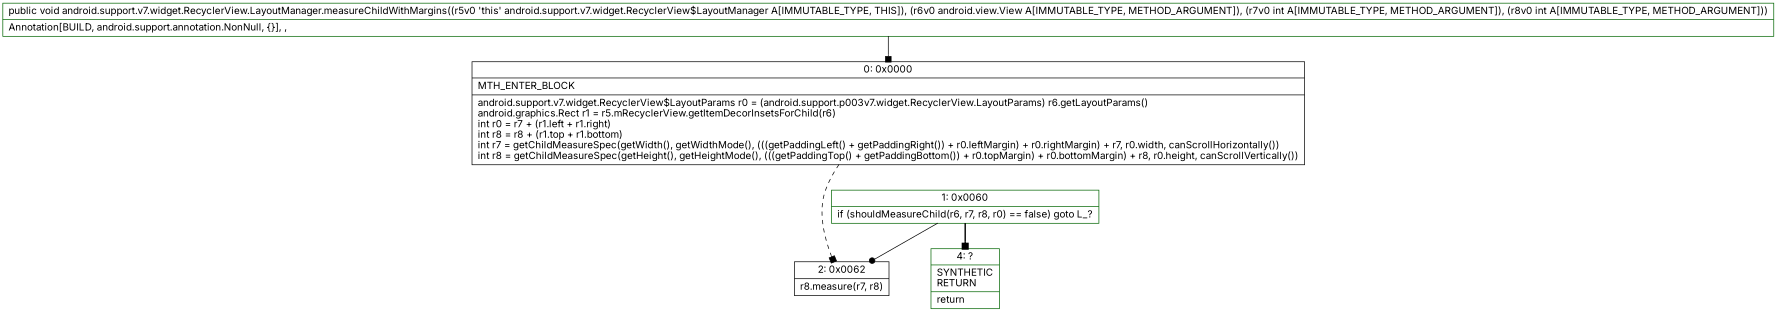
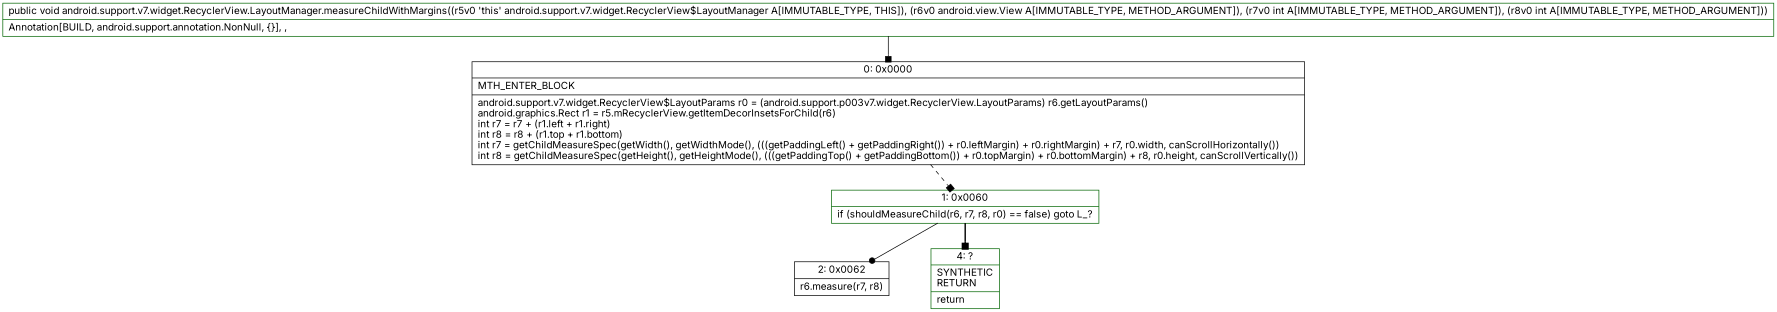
  digraph {
    fontname=Inter
    node [color=darkgreen fontname=Inter shape=record]
    edge [arrowhead=box fontname=Inter style=solid]
-   n1 [color=black label="{0\:\ 0x0000|MTH_ENTER_BLOCK\l|android.support.v7.widget.RecyclerView$LayoutParams r0 = (android.support.p003v7.widget.RecyclerView.LayoutParams) r6.getLayoutParams()\landroid.graphics.Rect r1 = r5.mRecyclerView.getItemDecorInsetsForChild(r6)\lint r0 = r7 + (r1.left + r1.right)\lint r8 = r8 + (r1.top + r1.bottom)\lint r7 = getChildMeasureSpec(getWidth(), getWidthMode(), (((getPaddingLeft() + getPaddingRight()) + r0.leftMargin) + r0.rightMargin) + r7, r0.width, canScrollHorizontally())\lint r8 = getChildMeasureSpec(getHeight(), getHeightMode(), (((getPaddingTop() + getPaddingBottom()) + r0.topMargin) + r0.bottomMargin) + r8, r0.height, canScrollVertically())\l}"]
+   n1 [color=black label="{0\:\ 0x0000|MTH_ENTER_BLOCK\l|android.support.v7.widget.RecyclerView$LayoutParams r0 = (android.support.p003v7.widget.RecyclerView.LayoutParams) r6.getLayoutParams()\landroid.graphics.Rect r1 = r5.mRecyclerView.getItemDecorInsetsForChild(r6)\lint r7 = r7 + (r1.left + r1.right)\lint r8 = r8 + (r1.top + r1.bottom)\lint r7 = getChildMeasureSpec(getWidth(), getWidthMode(), (((getPaddingLeft() + getPaddingRight()) + r0.leftMargin) + r0.rightMargin) + r7, r0.width, canScrollHorizontally())\lint r8 = getChildMeasureSpec(getHeight(), getHeightMode(), (((getPaddingTop() + getPaddingBottom()) + r0.topMargin) + r0.bottomMargin) + r8, r0.height, canScrollVertically())\l}"]
    n2 [label="{1\:\ 0x0060|if (shouldMeasureChild(r6, r7, r8, r0) == false) goto L_?\l}"]
-   n3 [color=black label="{2\:\ 0x0062|r8.measure(r7, r8)\l}"]
+   n3 [color=black label="{2\:\ 0x0062|r6.measure(r7, r8)\l}"]
    n4 [label="{4\:\ ?|SYNTHETIC\lRETURN\l|return\l}"]
    n5 [label="{public void android.support.v7.widget.RecyclerView.LayoutManager.measureChildWithMargins((r5v0 'this' android.support.v7.widget.RecyclerView$LayoutManager A[IMMUTABLE_TYPE, THIS]), (r6v0 android.view.View A[IMMUTABLE_TYPE, METHOD_ARGUMENT]), (r7v0 int A[IMMUTABLE_TYPE, METHOD_ARGUMENT]), (r8v0 int A[IMMUTABLE_TYPE, METHOD_ARGUMENT]))  | Annotation[BUILD, android.support.annotation.NonNull, \{\}], , \l}"]
-   n1 -> n3 [style=dashed]
+   n1 -> n2 [style=dashed]
    n2 -> n3 [arrowhead=dot]
    n2 -> n4 [style=bold]
    n5 -> n1
  }
